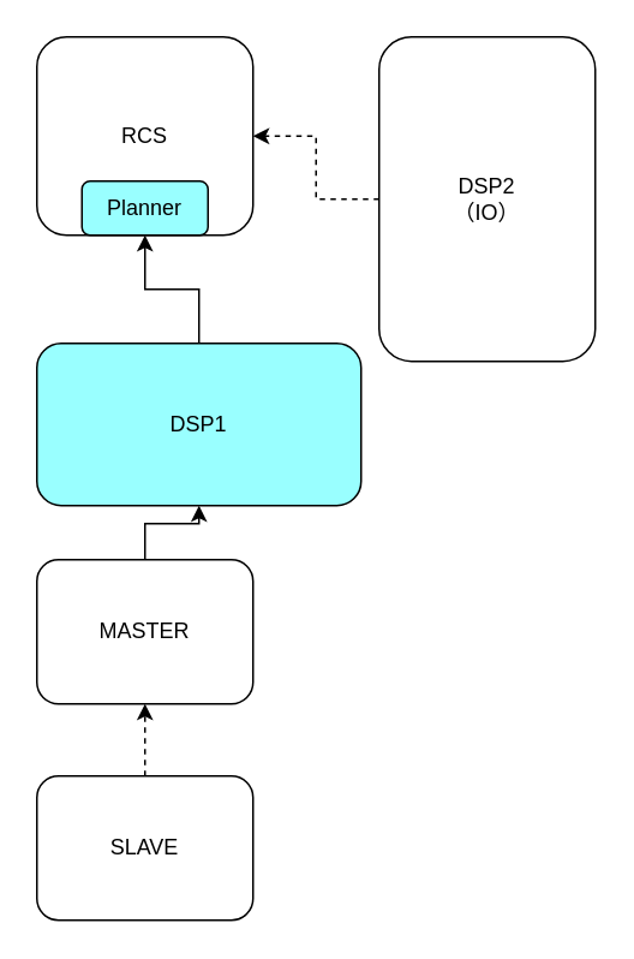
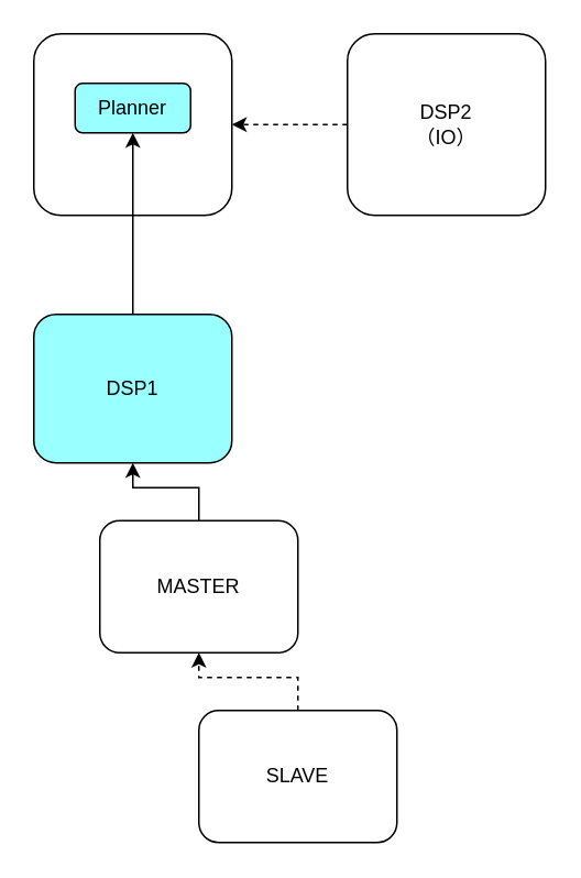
  <mxCell id="0" />
  <mxCell id="1" parent="0" />
  <mxCell id="2" value="RCS" style="rounded=1;whiteSpace=wrap;html=1;" vertex="1" parent="1"><mxGeometry x="20" y="20" width="120" height="110" as="geometry" /></mxCell>
- <mxCell id="3" value="Planner" style="rounded=1;whiteSpace=wrap;html=1;fillColor=#99FFFF;" vertex="1" parent="1"><mxGeometry x="45" y="100" width="70" height="30" as="geometry" /></mxCell>
+ <mxCell id="3" value="Planner" style="rounded=1;whiteSpace=wrap;html=1;fillColor=#99FFFF;" vertex="1" parent="1"><mxGeometry x="45" y="50" width="70" height="30" as="geometry" /></mxCell>
  <mxCell id="4" style="edgeStyle=orthogonalEdgeStyle;rounded=0;orthogonalLoop=1;jettySize=auto;html=1;entryX=1;entryY=0.5;entryDx=0;entryDy=0;dashed=1;" edge="1" parent="1" source="5" target="2"><mxGeometry relative="1" as="geometry" /></mxCell>
- <mxCell id="5" value="DSP2&lt;br&gt;（IO）" style="rounded=1;whiteSpace=wrap;html=1;fillColor=#FFFFFF;" vertex="1" parent="1"><mxGeometry x="210" y="20" width="120" height="180" as="geometry" /></mxCell>
+ <mxCell id="5" value="DSP2&lt;br&gt;（IO）" style="rounded=1;whiteSpace=wrap;html=1;fillColor=#FFFFFF;" vertex="1" parent="1"><mxGeometry x="210" y="20" width="120" height="110" as="geometry" /></mxCell>
  <mxCell id="6" style="edgeStyle=orthogonalEdgeStyle;rounded=0;orthogonalLoop=1;jettySize=auto;html=1;entryX=0.5;entryY=1;entryDx=0;entryDy=0;" edge="1" parent="1" source="7" target="3"><mxGeometry relative="1" as="geometry" /></mxCell>
- <mxCell id="7" value="DSP1" style="rounded=1;whiteSpace=wrap;html=1;fillColor=#99FFFF;" vertex="1" parent="1"><mxGeometry x="20" y="190" width="180" height="90" as="geometry" /></mxCell>
+ <mxCell id="7" value="DSP1" style="rounded=1;whiteSpace=wrap;html=1;fillColor=#99FFFF;" vertex="1" parent="1"><mxGeometry x="20" y="190" width="120" height="90" as="geometry" /></mxCell>
  <mxCell id="8" style="edgeStyle=orthogonalEdgeStyle;rounded=0;orthogonalLoop=1;jettySize=auto;html=1;entryX=0.5;entryY=1;entryDx=0;entryDy=0;" edge="1" parent="1" source="9" target="7"><mxGeometry relative="1" as="geometry" /></mxCell>
- <mxCell id="9" value="MASTER" style="rounded=1;whiteSpace=wrap;html=1;fillColor=#FFFFFF;" vertex="1" parent="1"><mxGeometry x="20" y="310" width="120" height="80" as="geometry" /></mxCell>
+ <mxCell id="9" value="MASTER" style="rounded=1;whiteSpace=wrap;html=1;fillColor=#FFFFFF;" vertex="1" parent="1"><mxGeometry x="60" y="315" width="120" height="80" as="geometry" /></mxCell>
  <mxCell id="10" style="edgeStyle=orthogonalEdgeStyle;rounded=0;orthogonalLoop=1;jettySize=auto;html=1;entryX=0.5;entryY=1;entryDx=0;entryDy=0;dashed=1;" edge="1" parent="1" source="11" target="9"><mxGeometry relative="1" as="geometry" /></mxCell>
- <mxCell id="11" value="SLAVE" style="rounded=1;whiteSpace=wrap;html=1;fillColor=#FFFFFF;" vertex="1" parent="1"><mxGeometry x="20" y="430" width="120" height="80" as="geometry" /></mxCell>
+ <mxCell id="11" value="SLAVE" style="rounded=1;whiteSpace=wrap;html=1;fillColor=#FFFFFF;" vertex="1" parent="1"><mxGeometry x="120" y="430" width="120" height="80" as="geometry" /></mxCell>
